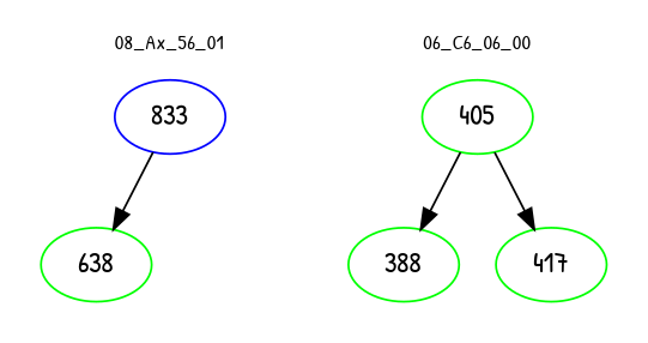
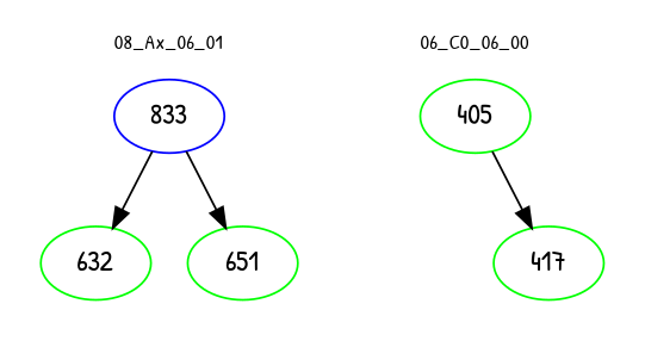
  digraph {
    fontname="Patrick Hand"
    node [color=green fontname="Patrick Hand"]
    edge [color=black fontname="Patrick Hand"]
    n1 [color=blue label=833]
-   n2 [label=638]
+   n2 [label=632]
+   n3 [label=651]
    n4 [label=405]
-   n5 [label=388]
    n6 [label=417]
    subgraph cluster_1 {
      color=white
      fontsize=10
-     label="08_Ax_56_01"
+     label="08_Ax_06_01"
      n1
      n2
+     n3
    }
    subgraph cluster_2 {
      color=white
      fontsize=10
-     label="06_C6_06_00"
+     label="06_C0_06_00"
      n4
-     n5
      n6
    }
    n1 -> n2
-   n4 -> n5
+   n1 -> n3
    n4 -> n6
  }
